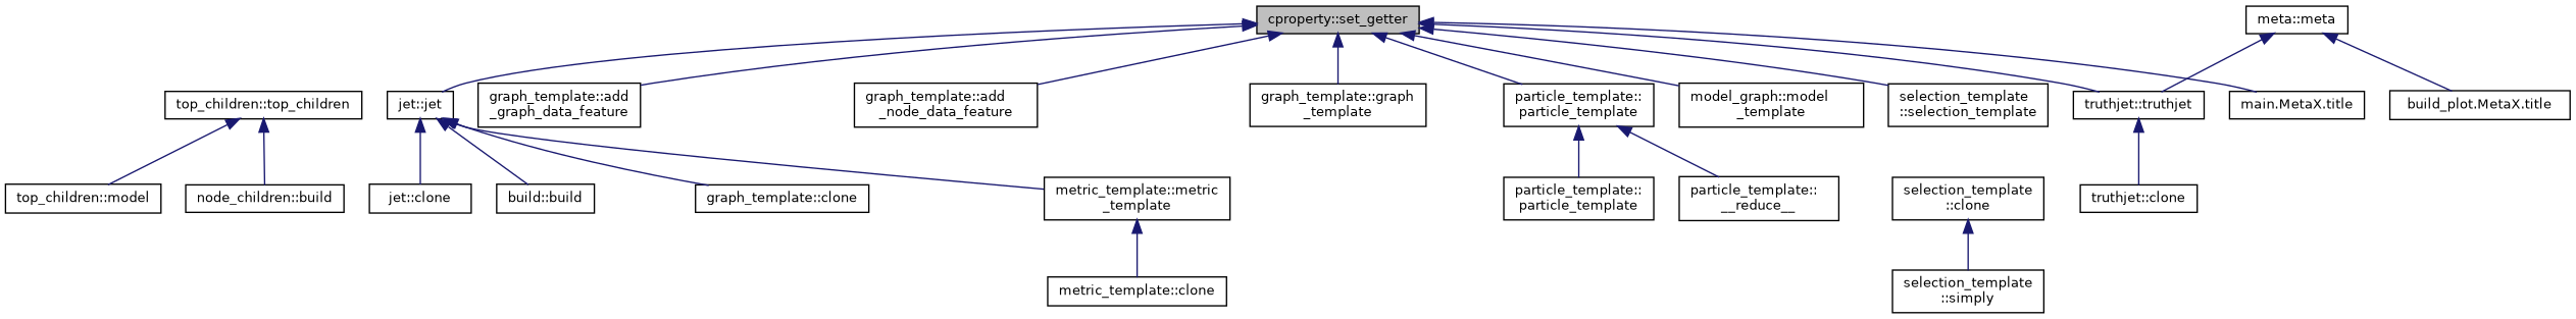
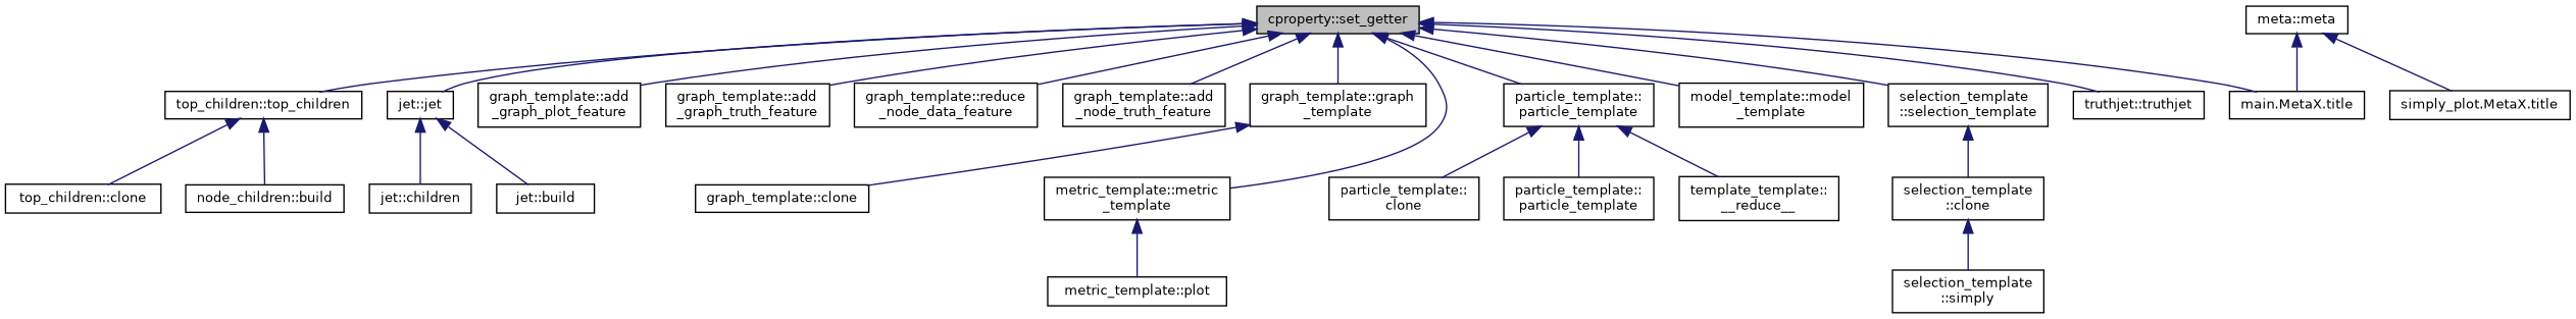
  digraph {
    rankdir=TB
    node [color=black fillcolor=white fontname=Helvetica fontsize=10 shape=record style=filled]
    edge [color=midnightblue dir=back fontname=Helvetica fontsize=10 labelfontname=Helvetica labelfontsize=10 style=solid]
    n1 [fillcolor=grey75 fontcolor=black height=0.2 label="cproperty::set_getter" width=0.4]
-   n2 [height=0.2 label="graph_template::add\l_graph_data_feature" width=0.4]
-   n4 [height=0.2 label="graph_template::add\l_node_data_feature" width=0.4]
+   n2 [height=0.2 label="graph_template::add\l_graph_plot_feature" width=0.4]
+   n3 [height=0.2 label="graph_template::add\l_graph_truth_feature" width=0.4]
+   n4 [height=0.2 label="graph_template::reduce\l_node_data_feature" width=0.4]
+   n5 [height=0.2 label="graph_template::add\l_node_truth_feature" width=0.4]
    n6 [height=0.2 label="graph_template::graph\l_template" width=0.4]
    n7 [height=0.2 label="jet::jet" width=0.4]
    n8 [height=0.2 label="metric_template::metric\l_template" width=0.4]
-   n9 [height=0.2 label="model_graph::model\l_template" width=0.4]
+   n9 [height=0.2 label="model_template::model\l_template" width=0.4]
    n10 [height=0.2 label="particle_template::\lparticle_template" width=0.4]
    n11 [height=0.2 label="selection_template\l::selection_template" width=0.4]
    n12 [height=0.2 label="top_children::top_children" width=0.4]
    n13 [height=0.2 label="truthjet::truthjet" width=0.4]
    n14 [height=0.2 label="main.MetaX.title" width=0.4]
    n15 [height=0.2 label="graph_template::clone" width=0.4]
-   n16 [height=0.2 label="build::build" width=0.4]
-   n17 [height=0.2 label="jet::clone" width=0.4]
+   n16 [height=0.2 label="jet::build" width=0.4]
+   n17 [height=0.2 label="jet::children" width=0.4]
    n18 [height=0.2 label="meta::meta" width=0.4]
-   n19 [height=0.2 label="build_plot.MetaX.title" width=0.4]
-   n20 [height=0.2 label="metric_template::clone" width=0.4]
-   n21 [height=0.2 label="particle_template::\l__reduce__" width=0.4]
+   n19 [height=0.2 label="simply_plot.MetaX.title" width=0.4]
+   n20 [height=0.2 label="metric_template::plot" width=0.4]
+   n21 [height=0.2 label="template_template::\l__reduce__" width=0.4]
+   n22 [height=0.2 label="particle_template::\lclone" width=0.4]
    n23 [height=0.2 label="particle_template::\lparticle_template" width=0.4]
    n24 [height=0.2 label="selection_template\l::clone" width=0.4]
    n25 [height=0.2 label="node_children::build" width=0.4]
-   n26 [height=0.2 label="top_children::model" width=0.4]
-   n27 [height=0.2 label="truthjet::clone" width=0.4]
+   n26 [height=0.2 label="top_children::clone" width=0.4]
    n28 [height=0.2 label="selection_template\l::simply" width=0.4]
    n1 -> n2
+   n1 -> n3
    n1 -> n4
+   n1 -> n5
    n1 -> n6
    n1 -> n7
-   n7 -> n8
+   n1 -> n8
    n1 -> n9
    n1 -> n10
    n1 -> n11
+   n1 -> n12
    n1 -> n13
    n1 -> n14
-   n7 -> n15
+   n6 -> n15
    n7 -> n16
    n7 -> n17
    n8 -> n20
    n10 -> n21
+   n10 -> n22
    n10 -> n23
+   n11 -> n24
    n12 -> n25
    n12 -> n26
-   n13 -> n27
-   n18 -> n13
+   n18 -> n14
    n18 -> n19
    n24 -> n28
  }
